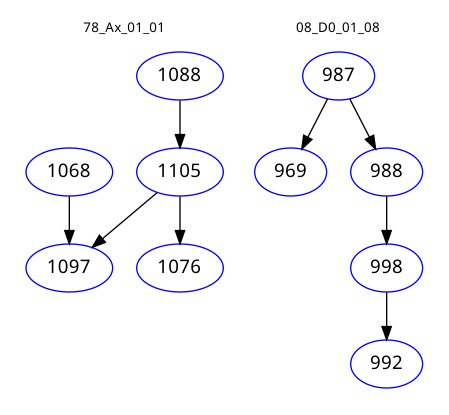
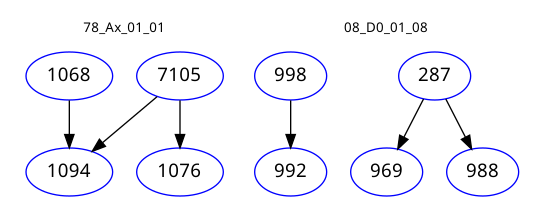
  digraph {
    fontname="Noto Sans"
    node [color=blue fontname="Noto Sans"]
    edge [color=black fontname="Noto Sans"]
-   n1 [label=1088]
-   n2 [label=1105]
+   n2 [label=7105]
    n3 [label=1076]
-   n4 [label=1097]
+   n4 [label=1094]
    n5 [label=1068]
-   n6 [label=987]
+   n6 [label=287]
    n7 [label=969]
    n8 [label=988]
    n9 [label=998]
    n10 [label=992]
    subgraph cluster_1 {
      color=white
      fontsize=10
      label="78_Ax_01_01"
-     n1
      n2
      n3
      n4
      n5
    }
    subgraph cluster_2 {
      color=white
      fontsize=10
      label="08_D0_01_08"
      n6
      n7
      n8
      n9
      n10
    }
-   n1 -> n2
    n2 -> n3
    n2 -> n4
    n5 -> n4
    n6 -> n7
    n6 -> n8
-   n8 -> n9
    n9 -> n10
  }
